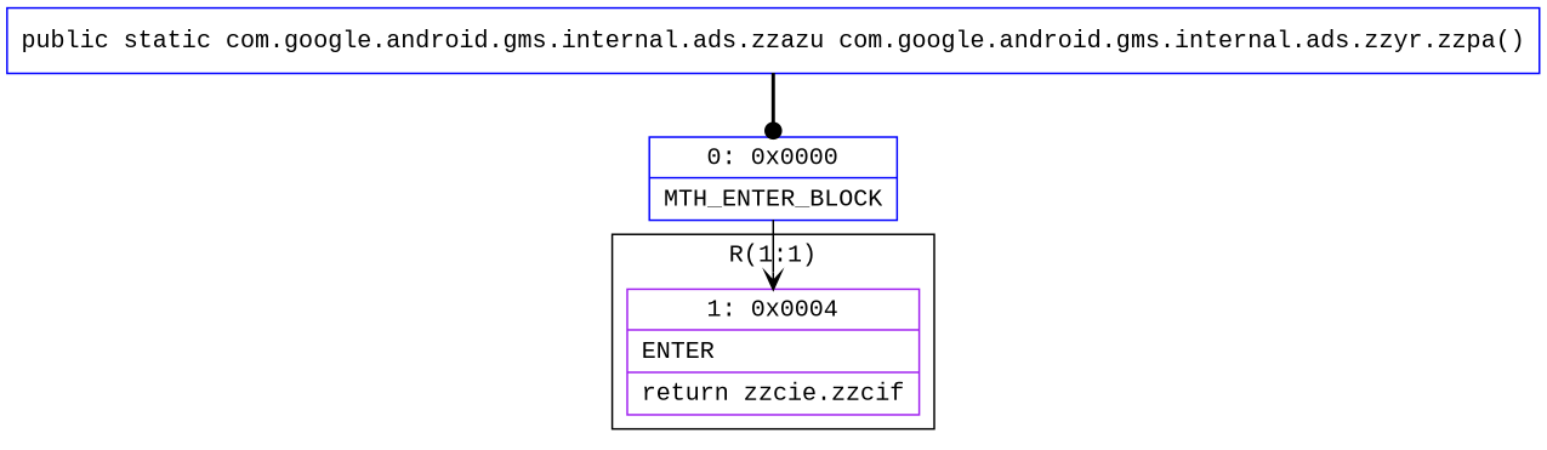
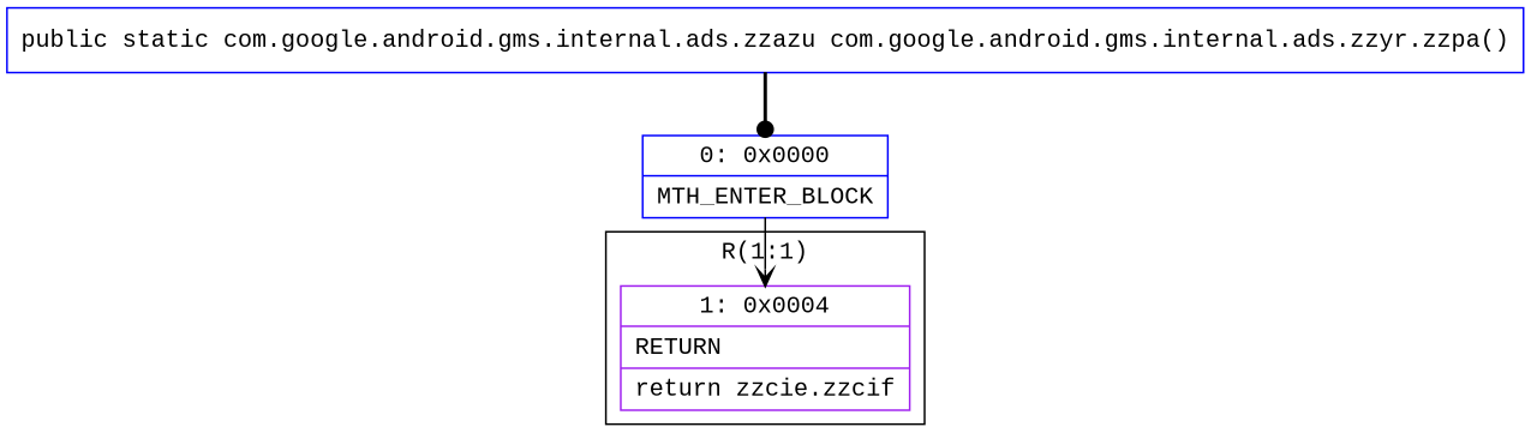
  digraph {
    fontname="Liberation Mono"
    node [color=blue shape=record fontname="Liberation Mono"]
    edge [fontname="Liberation Mono"]
-   n1 [color=purple label="{1\:\ 0x0004|ENTER\l|return zzcie.zzcif\l}"]
+   n1 [color=purple label="{1\:\ 0x0004|RETURN\l|return zzcie.zzcif\l}"]
    n2 [label="{0\:\ 0x0000|MTH_ENTER_BLOCK\l}"]
    n3 [label="{public static com.google.android.gms.internal.ads.zzazu com.google.android.gms.internal.ads.zzyr.zzpa() }"]
    subgraph cluster_1 {
      label="R(1:1)"
      n1
    }
    n2 -> n1 [style=solid arrowhead=vee]
    n3 -> n2 [style=bold arrowhead=dot]
  }
